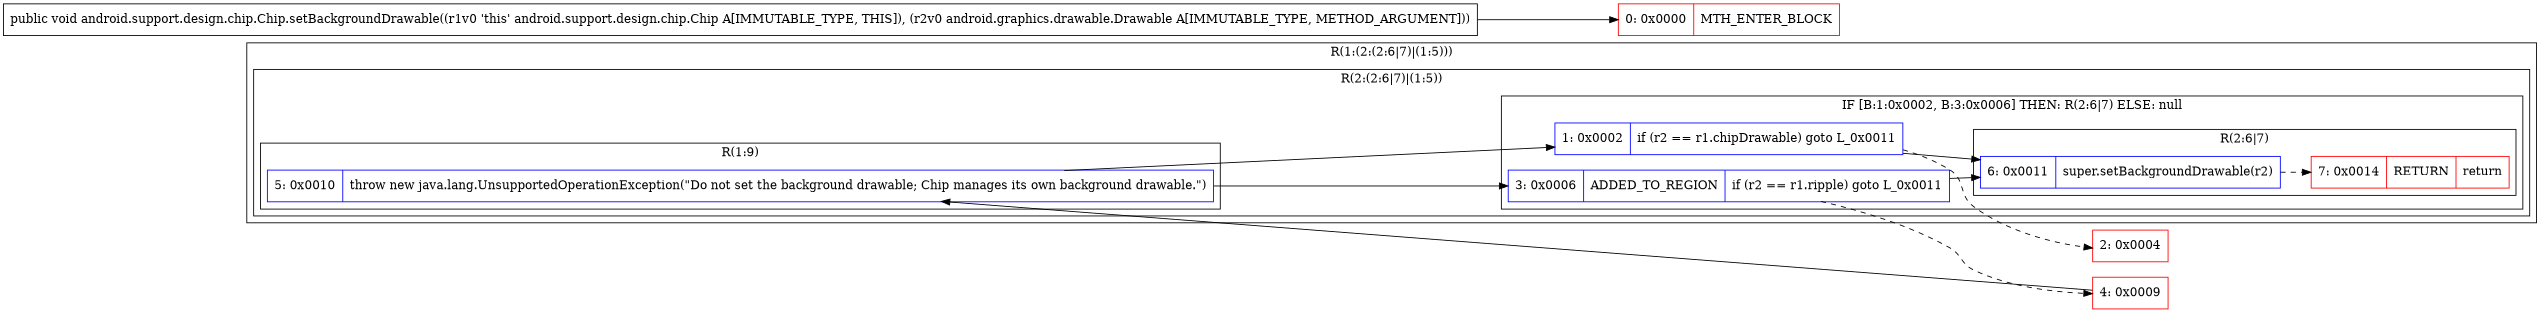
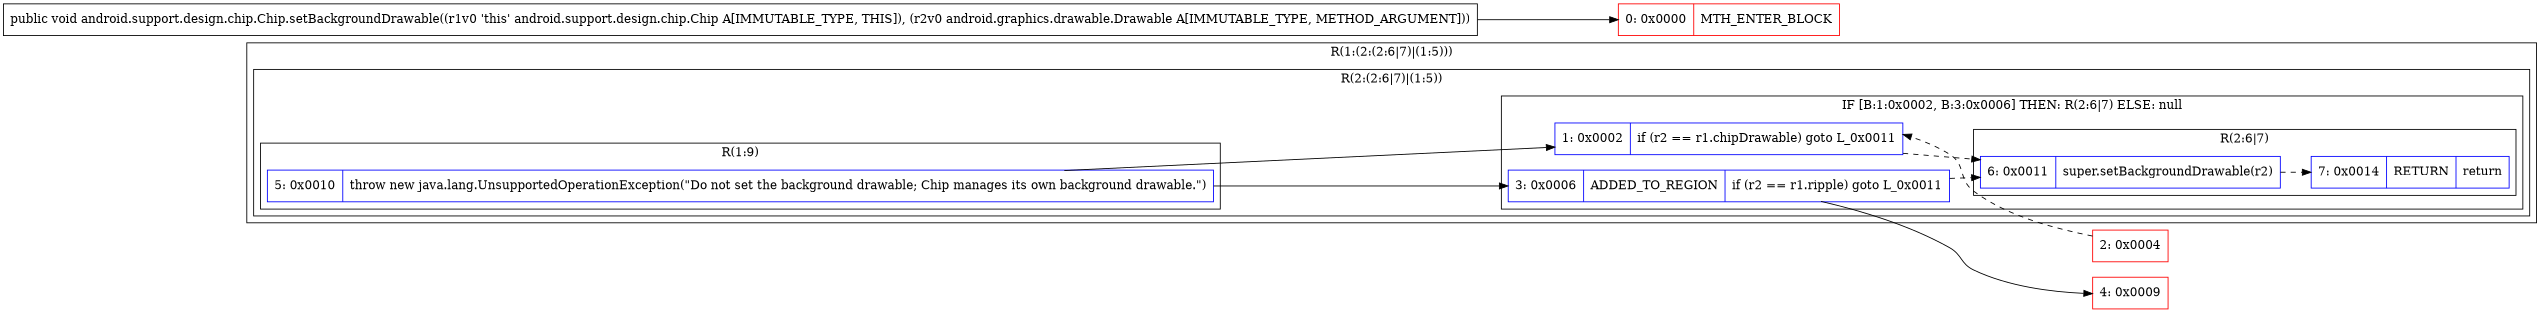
  digraph {
    rankdir=LR
    node [color=blue shape=record]
    n1 [label="{6\:\ 0x0011|super.setBackgroundDrawable(r2)\l}"]
-   n2 [color=red label="{7\:\ 0x0014|RETURN\l|return\l}"]
+   n2 [label="{7\:\ 0x0014|RETURN\l|return\l}"]
    n3 [label="{1\:\ 0x0002|if (r2 == r1.chipDrawable) goto L_0x0011\l}"]
    n4 [label="{3\:\ 0x0006|ADDED_TO_REGION\l|if (r2 == r1.ripple) goto L_0x0011\l}"]
    n5 [label="{5\:\ 0x0010|throw new java.lang.UnsupportedOperationException(\"Do not set the background drawable; Chip manages its own background drawable.\")\l}"]
    n6 [color=red label="{2\:\ 0x0004}"]
    n7 [color=red label="{4\:\ 0x0009}"]
    n8 [color=red label="{0\:\ 0x0000|MTH_ENTER_BLOCK\l}"]
    n9 [label="{public void android.support.design.chip.Chip.setBackgroundDrawable((r1v0 'this' android.support.design.chip.Chip A[IMMUTABLE_TYPE, THIS]), (r2v0 android.graphics.drawable.Drawable A[IMMUTABLE_TYPE, METHOD_ARGUMENT])) }" color=""]
    subgraph cluster_1 {
      label="R(1:(2:(2:6|7)|(1:5)))"
      subgraph cluster_2 {
        label="R(2:(2:6|7)|(1:5))"
        subgraph cluster_3 {
          label="IF [B:1:0x0002, B:3:0x0006] THEN: R(2:6|7) ELSE: null"
          n3
          n4
          subgraph cluster_4 {
            label="R(2:6|7)"
            n1
            n2
          }
        }
        subgraph cluster_5 {
          label="R(1:9)"
          n5
        }
      }
    }
    n1 -> n2 [style=dashed]
-   n3 -> n1
-   n3 -> n6 [style=dashed]
-   n4 -> n1
-   n4 -> n7 [style=dashed]
+   n3 -> n1 [style=dashed]
+   n6 -> n3 [style=dashed]
+   n4 -> n1 [style=dashed]
+   n4 -> n7 [style=solid]
    n5 -> n3
    n5 -> n4
-   n7 -> n5
    n9 -> n8
  }
